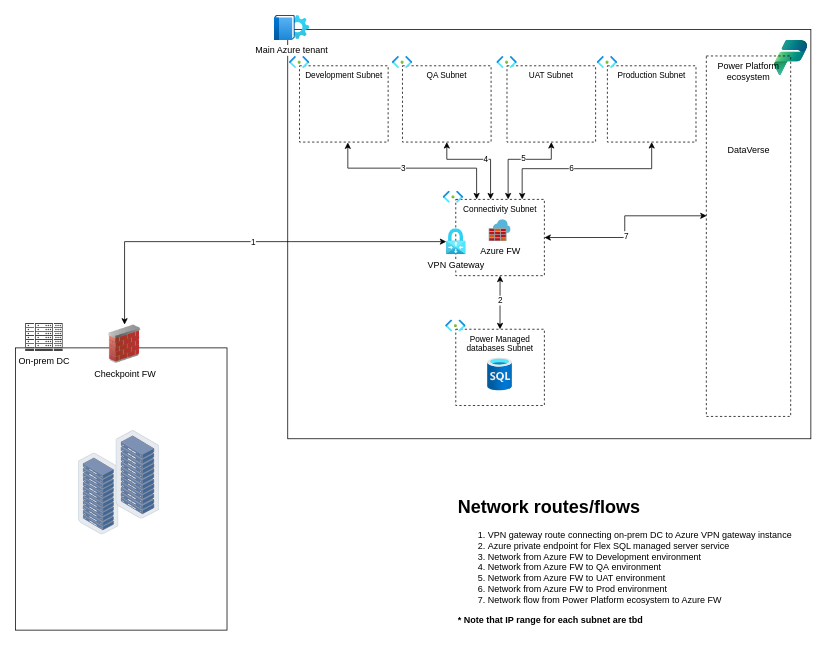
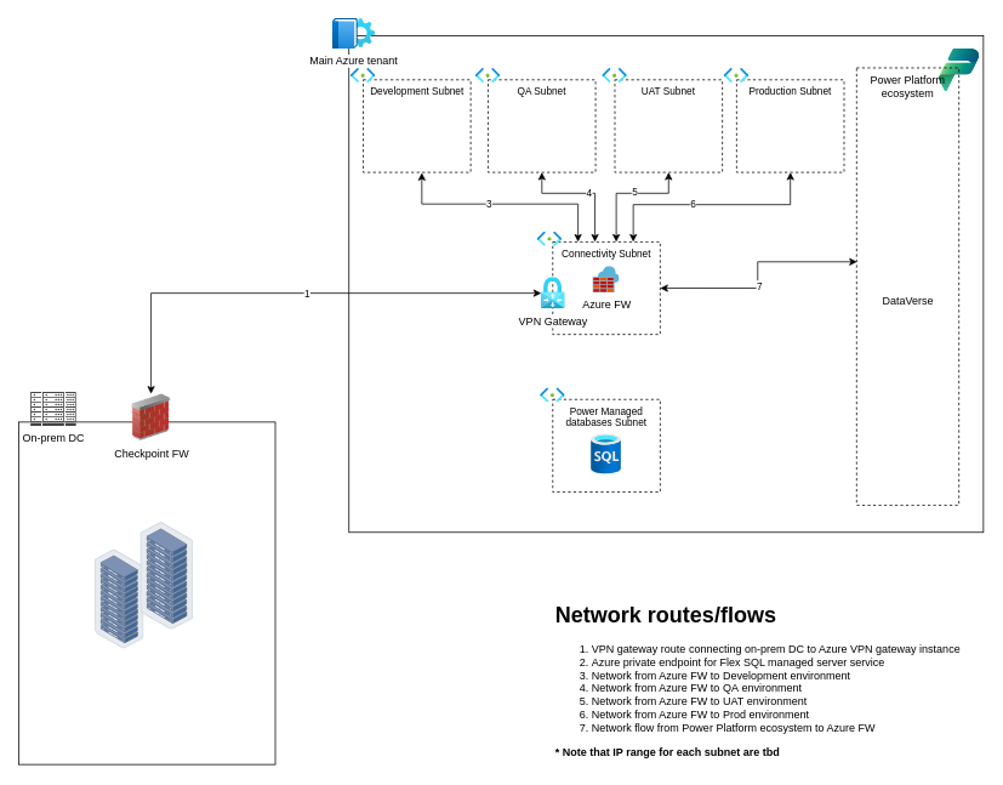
  <mxCell id="0" />
  <mxCell id="1" parent="0" />
  <mxCell id="2" value="" style="rounded=0;whiteSpace=wrap;html=1;verticalAlign=top;movable=1;resizable=1;rotatable=1;deletable=1;editable=1;locked=0;connectable=1;glass=0;fillColor=none;container=0;" parent="1" vertex="1"><mxGeometry x="382.927" y="38.688" width="697.073" height="545.402" as="geometry" /></mxCell>
  <mxCell id="3" value="" style="image;aspect=fixed;html=1;points=[];align=center;fontSize=12;image=img/lib/azure2/analytics/Power_Platform.svg;container=0;" parent="1" vertex="1"><mxGeometry x="1031.046" y="53.222" width="44.762" height="46.885" as="geometry" /></mxCell>
  <mxCell id="4" value="Power Platform ecosystem" style="rounded=0;whiteSpace=wrap;html=1;dashed=1;fillColor=none;verticalAlign=top;container=0;" parent="1" vertex="1"><mxGeometry x="940.723" y="73.987" width="112.387" height="480.342" as="geometry" /></mxCell>
- <mxCell id="5" value="DataVerse" style="image;aspect=fixed;html=1;points=[];align=center;fontSize=12;image=img/lib/azure2/power_platform/Dataverse.svg;container=0;" vertex="1" parent="1"><mxGeometry x="973.819" y="150.121" width="46.885" height="36.129" as="geometry" /></mxCell>
- <mxCell id="6" style="edgeStyle=orthogonalEdgeStyle;rounded=0;orthogonalLoop=1;jettySize=auto;html=1;entryX=0.5;entryY=1;entryDx=0;entryDy=0;startArrow=classic;startFill=1;" edge="1" parent="1" source="27" target="30"><mxGeometry relative="1" as="geometry" /></mxCell>
- <mxCell id="7" value="2" style="edgeLabel;html=1;align=center;verticalAlign=middle;resizable=0;points=[];" vertex="1" connectable="0" parent="6"><mxGeometry x="0.079" relative="1" as="geometry"><mxPoint as="offset" /></mxGeometry></mxCell>
+ <mxCell id="5" value="DataVerse" style="image;aspect=fixed;html=1;points=[];align=center;fontSize=12;image=img/lib/azure2/power_platform/Dataverse.svg;container=0;" vertex="1" parent="1"><mxGeometry x="973.819" y="280.121" width="46.885" height="36.129" as="geometry" /></mxCell>
  <mxCell id="8" style="edgeStyle=orthogonalEdgeStyle;rounded=0;orthogonalLoop=1;jettySize=auto;html=1;entryX=0.545;entryY=1.005;entryDx=0;entryDy=0;entryPerimeter=0;startArrow=classic;startFill=1;" edge="1" parent="1" source="30" target="16"><mxGeometry relative="1" as="geometry"><Array as="points"><mxPoint x="634.59" y="223.488" /><mxPoint x="462.907" y="223.488" /></Array></mxGeometry></mxCell>
  <mxCell id="9" value="3" style="edgeLabel;html=1;align=center;verticalAlign=middle;resizable=0;points=[];" vertex="1" connectable="0" parent="8"><mxGeometry x="0.128" relative="1" as="geometry"><mxPoint as="offset" /></mxGeometry></mxCell>
  <mxCell id="10" style="edgeStyle=orthogonalEdgeStyle;rounded=0;orthogonalLoop=1;jettySize=auto;html=1;entryX=0.5;entryY=1;entryDx=0;entryDy=0;startArrow=classic;startFill=1;" edge="1" parent="1" source="30" target="18"><mxGeometry relative="1" as="geometry"><Array as="points"><mxPoint x="653.206" y="211.721" /><mxPoint x="594.6" y="211.721" /></Array></mxGeometry></mxCell>
  <mxCell id="11" value="4" style="edgeLabel;html=1;align=center;verticalAlign=middle;resizable=0;points=[];" vertex="1" connectable="0" parent="10"><mxGeometry x="-0.11" relative="1" as="geometry"><mxPoint as="offset" /></mxGeometry></mxCell>
  <mxCell id="12" style="edgeStyle=orthogonalEdgeStyle;rounded=0;orthogonalLoop=1;jettySize=auto;html=1;entryX=0.5;entryY=1;entryDx=0;entryDy=0;startArrow=classic;startFill=1;" edge="1" parent="1" source="30" target="20"><mxGeometry relative="1" as="geometry"><Array as="points"><mxPoint x="676.649" y="211.721" /><mxPoint x="733.877" y="211.721" /></Array></mxGeometry></mxCell>
  <mxCell id="13" value="5" style="edgeLabel;html=1;align=center;verticalAlign=middle;resizable=0;points=[];" vertex="1" connectable="0" parent="12"><mxGeometry x="0.097" y="2" relative="1" as="geometry"><mxPoint as="offset" /></mxGeometry></mxCell>
  <mxCell id="14" style="edgeStyle=orthogonalEdgeStyle;rounded=0;orthogonalLoop=1;jettySize=auto;html=1;entryX=0.5;entryY=1;entryDx=0;entryDy=0;startArrow=classic;startFill=1;" edge="1" parent="1" source="30" target="22"><mxGeometry relative="1" as="geometry"><Array as="points"><mxPoint x="695.265" y="224.18" /><mxPoint x="867.637" y="224.18" /></Array></mxGeometry></mxCell>
  <mxCell id="15" value="6" style="edgeLabel;html=1;align=center;verticalAlign=middle;resizable=0;points=[];" vertex="1" connectable="0" parent="14"><mxGeometry x="-0.151" y="1" relative="1" as="geometry"><mxPoint as="offset" /></mxGeometry></mxCell>
  <mxCell id="16" value="&lt;span&gt;Development Subnet&lt;/span&gt;" style="rounded=0;whiteSpace=wrap;html=1;verticalAlign=top;movable=1;resizable=1;rotatable=1;deletable=1;editable=1;locked=0;connectable=1;dashed=1;glass=0;fillColor=none;fontSize=11;container=0;" vertex="1" parent="1"><mxGeometry x="398.605" y="87.1" width="118.083" height="101.631" as="geometry" /></mxCell>
  <mxCell id="17" value="" style="image;aspect=fixed;html=1;points=[];align=center;fontSize=12;image=img/lib/azure2/networking/Subnet.svg;container=0;" vertex="1" parent="1"><mxGeometry x="384.995" y="74.528" width="27.121" height="16.241" as="geometry" /></mxCell>
  <mxCell id="18" value="&lt;span&gt;QA Subnet&lt;/span&gt;" style="rounded=0;whiteSpace=wrap;html=1;verticalAlign=top;movable=1;resizable=1;rotatable=1;deletable=1;editable=1;locked=0;connectable=1;dashed=1;glass=0;fillColor=none;fontSize=11;container=0;" vertex="1" parent="1"><mxGeometry x="535.813" y="87.1" width="118.083" height="101.631" as="geometry" /></mxCell>
  <mxCell id="19" value="" style="image;aspect=fixed;html=1;points=[];align=center;fontSize=12;image=img/lib/azure2/networking/Subnet.svg;container=0;" vertex="1" parent="1"><mxGeometry x="522.203" y="74.528" width="27.121" height="16.241" as="geometry" /></mxCell>
  <mxCell id="20" value="&lt;span&gt;UAT Subnet&lt;/span&gt;" style="rounded=0;whiteSpace=wrap;html=1;verticalAlign=top;movable=1;resizable=1;rotatable=1;deletable=1;editable=1;locked=0;connectable=1;dashed=1;glass=0;fillColor=none;fontSize=11;container=0;" vertex="1" parent="1"><mxGeometry x="675.09" y="87.1" width="118.083" height="101.631" as="geometry" /></mxCell>
  <mxCell id="21" value="" style="image;aspect=fixed;html=1;points=[];align=center;fontSize=12;image=img/lib/azure2/networking/Subnet.svg;container=0;" vertex="1" parent="1"><mxGeometry x="661.48" y="74.528" width="27.121" height="16.241" as="geometry" /></mxCell>
  <mxCell id="22" value="&lt;span&gt;Production Subnet&lt;/span&gt;" style="rounded=0;whiteSpace=wrap;html=1;verticalAlign=top;movable=1;resizable=1;rotatable=1;deletable=1;editable=1;locked=0;connectable=1;dashed=1;glass=0;fillColor=none;fontSize=11;container=0;" vertex="1" parent="1"><mxGeometry x="808.851" y="87.1" width="118.083" height="101.631" as="geometry" /></mxCell>
  <mxCell id="23" value="" style="image;aspect=fixed;html=1;points=[];align=center;fontSize=12;image=img/lib/azure2/networking/Subnet.svg;container=0;" vertex="1" parent="1"><mxGeometry x="795.241" y="74.528" width="27.121" height="16.241" as="geometry" /></mxCell>
  <mxCell id="24" value="&lt;div&gt;&lt;span style=&quot;background-color: light-dark(#ffffff, var(--ge-dark-color, #121212)); color: light-dark(rgb(0, 0, 0), rgb(255, 255, 255));&quot;&gt;Main Azure tenant&lt;/span&gt;&lt;/div&gt;" style="image;aspect=fixed;html=1;points=[];align=center;fontSize=12;image=img/lib/azure2/identity/Tenant_Properties.svg;movable=1;resizable=1;rotatable=1;deletable=1;editable=1;locked=0;connectable=1;container=0;" parent="1" vertex="1"><mxGeometry x="365" y="20" width="46.885" height="33.095" as="geometry" /></mxCell>
  <mxCell id="25" style="edgeStyle=orthogonalEdgeStyle;rounded=0;orthogonalLoop=1;jettySize=auto;html=1;entryX=0.012;entryY=0.465;entryDx=0;entryDy=0;entryPerimeter=0;startArrow=classic;startFill=1;exitX=1;exitY=0.5;exitDx=0;exitDy=0;" edge="1" parent="1" source="30"><mxGeometry relative="1" as="geometry"><mxPoint x="724.003" y="305.55" as="sourcePoint" /><mxPoint x="941.162" y="286.995" as="targetPoint" /><Array as="points"><mxPoint x="832" y="316" /><mxPoint x="832" y="287" /></Array></mxGeometry></mxCell>
  <mxCell id="26" value="7" style="edgeLabel;html=1;align=center;verticalAlign=middle;resizable=0;points=[];" vertex="1" connectable="0" parent="25"><mxGeometry x="-0.114" y="-1" relative="1" as="geometry"><mxPoint as="offset" /></mxGeometry></mxCell>
  <mxCell id="27" value="&lt;span&gt;Power Managed&lt;/span&gt;&lt;div&gt;&lt;span&gt;databases Subnet&lt;/span&gt;&lt;/div&gt;" style="rounded=0;whiteSpace=wrap;html=1;verticalAlign=top;movable=1;resizable=1;rotatable=1;deletable=1;editable=1;locked=0;connectable=1;dashed=1;glass=0;fillColor=none;fontSize=11;container=0;" vertex="1" parent="1"><mxGeometry x="606.83" y="438.163" width="118.083" height="101.631" as="geometry" /></mxCell>
  <mxCell id="28" value="" style="image;aspect=fixed;html=1;points=[];align=center;fontSize=12;image=img/lib/azure2/networking/Subnet.svg;container=0;" vertex="1" parent="1"><mxGeometry x="593.221" y="425.591" width="27.121" height="16.241" as="geometry" /></mxCell>
  <mxCell id="29" value="" style="image;aspect=fixed;html=1;points=[];align=center;fontSize=12;image=img/lib/azure2/databases/SQL_Database.svg;container=0;" vertex="1" parent="1"><mxGeometry x="649.069" y="476.117" width="33.095" height="44.127" as="geometry" /></mxCell>
  <mxCell id="30" value="&lt;font&gt;Connectivity Subnet&lt;/font&gt;" style="rounded=0;whiteSpace=wrap;html=1;verticalAlign=top;movable=1;resizable=1;rotatable=1;deletable=1;editable=1;locked=0;connectable=1;dashed=1;glass=0;fillColor=none;fontSize=11;container=0;" parent="1" vertex="1"><mxGeometry x="606.83" y="265.133" width="118.083" height="101.631" as="geometry" /></mxCell>
  <mxCell id="31" value="" style="image;aspect=fixed;html=1;points=[];align=center;fontSize=12;image=img/lib/azure2/networking/Subnet.svg;container=0;" parent="1" vertex="1"><mxGeometry x="590.001" y="254.002" width="27.121" height="16.241" as="geometry" /></mxCell>
  <mxCell id="32" value="Azure FW" style="image;sketch=0;aspect=fixed;html=1;points=[];align=center;fontSize=12;image=img/lib/mscae/Azure_Firewall.svg;movable=1;resizable=1;rotatable=1;deletable=1;editable=1;locked=0;connectable=1;container=0;" parent="1" vertex="1"><mxGeometry x="650.873" y="292.003" width="29.486" height="29.486" as="geometry" /></mxCell>
  <mxCell id="33" style="edgeStyle=orthogonalEdgeStyle;rounded=0;orthogonalLoop=1;jettySize=auto;html=1;entryX=0.5;entryY=0;entryDx=0;entryDy=0;startArrow=classic;startFill=1;" edge="1" parent="1" source="35" target="40"><mxGeometry relative="1" as="geometry" /></mxCell>
  <mxCell id="34" value="1" style="edgeLabel;html=1;align=center;verticalAlign=middle;resizable=0;points=[];" vertex="1" connectable="0" parent="33"><mxGeometry x="-0.044" y="1" relative="1" as="geometry"><mxPoint as="offset" /></mxGeometry></mxCell>
  <mxCell id="35" value="VPN Gateway" style="image;aspect=fixed;html=1;points=[];align=center;fontSize=12;image=img/lib/azure2/networking/Virtual_Network_Gateways.svg;container=0;" vertex="1" parent="1"><mxGeometry x="594.201" y="304.002" width="26.14" height="34.68" as="geometry" /></mxCell>
  <mxCell id="36" value="" style="rounded=0;whiteSpace=wrap;html=1;verticalAlign=top;movable=1;resizable=1;rotatable=1;deletable=1;editable=1;locked=0;connectable=1;glass=0;fillColor=none;container=0;" vertex="1" parent="1"><mxGeometry x="20" y="463" width="282" height="376.09" as="geometry" /></mxCell>
  <mxCell id="37" value="On-prem DC" style="sketch=0;pointerEvents=1;shadow=0;dashed=0;html=1;strokeColor=none;fillColor=#434445;aspect=fixed;labelPosition=center;verticalLabelPosition=bottom;verticalAlign=top;align=center;outlineConnect=0;shape=mxgraph.vvd.datacenter;" vertex="1" parent="1"><mxGeometry x="33" y="430" width="50" height="37" as="geometry" /></mxCell>
  <mxCell id="38" value="" style="image;points=[];aspect=fixed;html=1;align=center;shadow=0;dashed=0;image=img/lib/allied_telesis/storage/Datacenter_Server_Rack.svg;" vertex="1" parent="1"><mxGeometry x="104" y="603" width="53.77" height="109" as="geometry" /></mxCell>
  <mxCell id="39" value="" style="image;points=[];aspect=fixed;html=1;align=center;shadow=0;dashed=0;image=img/lib/allied_telesis/storage/Datacenter_Server_Rack.svg;" vertex="1" parent="1"><mxGeometry x="154" y="573" width="58.21" height="118" as="geometry" /></mxCell>
  <mxCell id="40" value="Checkpoint FW" style="image;html=1;image=img/lib/clip_art/networking/Firewall_02_128x128.png" vertex="1" parent="1"><mxGeometry x="144" y="432" width="43" height="52" as="geometry" /></mxCell>
  <mxCell id="41" value="&lt;h1 style=&quot;margin-top: 0px;&quot;&gt;Network routes/flows&lt;/h1&gt;&lt;div&gt;&lt;ol&gt;&lt;li&gt;VPN gateway route connecting on-prem DC to Azure VPN gateway instance&lt;/li&gt;&lt;li&gt;Azure private endpoint for Flex SQL managed server service&lt;/li&gt;&lt;li&gt;Network from Azure FW to Development environment&lt;/li&gt;&lt;li&gt;Network from Azure FW to QA&lt;span style=&quot;background-color: transparent; color: light-dark(rgb(0, 0, 0), rgb(255, 255, 255));&quot;&gt;&amp;nbsp;&lt;/span&gt;&lt;span style=&quot;background-color: transparent; color: light-dark(rgb(0, 0, 0), rgb(255, 255, 255));&quot;&gt;environment&lt;/span&gt;&lt;/li&gt;&lt;li&gt;Network from Azure FW to UAT&lt;span style=&quot;background-color: transparent; color: light-dark(rgb(0, 0, 0), rgb(255, 255, 255));&quot;&gt;&amp;nbsp;&lt;/span&gt;&lt;span style=&quot;background-color: transparent; color: light-dark(rgb(0, 0, 0), rgb(255, 255, 255));&quot;&gt;environment&lt;/span&gt;&lt;/li&gt;&lt;li&gt;Network from Azure FW to Prod&lt;span style=&quot;background-color: transparent; color: light-dark(rgb(0, 0, 0), rgb(255, 255, 255));&quot;&gt;&amp;nbsp;&lt;/span&gt;&lt;span style=&quot;background-color: transparent; color: light-dark(rgb(0, 0, 0), rgb(255, 255, 255));&quot;&gt;environment&lt;/span&gt;&lt;/li&gt;&lt;li&gt;&lt;span style=&quot;background-color: transparent; color: light-dark(rgb(0, 0, 0), rgb(255, 255, 255));&quot;&gt;Network flow from Power Platform ecosystem to Azure FW&lt;/span&gt;&lt;/li&gt;&lt;/ol&gt;&lt;div&gt;&lt;b&gt;* Note that IP range for each subnet are tbd&lt;/b&gt;&lt;/div&gt;&lt;/div&gt;" style="text;html=1;whiteSpace=wrap;overflow=hidden;rounded=0;" vertex="1" parent="1"><mxGeometry x="608" y="654.09" width="472" height="185" as="geometry" /></mxCell>
